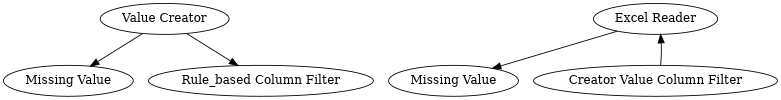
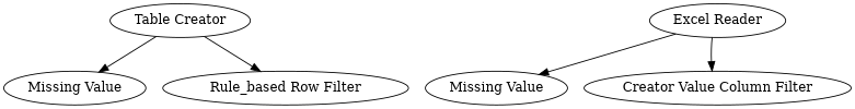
  digraph {
    rankdir=TB
    n1 [label="Missing Value"]
-   n2 [label="Value Creator"]
-   n3 [label="Rule_based Column Filter"]
+   n2 [label="Table Creator"]
+   n3 [label="Rule_based Row Filter"]
    n4 [label="Excel Reader"]
    n5 [label="Missing Value"]
    n6 [label="Creator Value Column Filter"]
    n2 -> n1
    n2 -> n3
    n4 -> n5
-   n6 -> n4
+   n4 -> n6
  }
